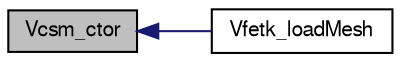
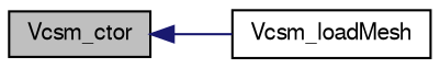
  digraph {
    rankdir=LR
    node [color=black fontname=FreeSans fontsize=10 shape=record style=filled]
    n1 [fillcolor=grey75 fontcolor=black height=0.2 label=Vcsm_ctor width=0.4]
-   n2 [fillcolor=white height=0.2 label=Vfetk_loadMesh width=0.4]
+   n2 [fillcolor=white height=0.2 label=Vcsm_loadMesh width=0.4]
    n1 -> n2 [color=midnightblue dir=back fontname=FreeSans fontsize=10 labelfontname=FreeSans labelfontsize=10 style=solid]
  }
